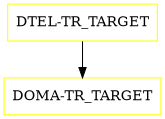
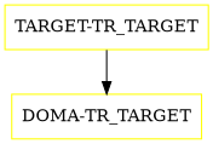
  digraph {
    node [color=yellow shape=box]
-   "DTEL-TR_TARGET"
+   "DTEL-TR_TARGET" [label="TARGET-TR_TARGET"]
    "DOMA-TR_TARGET"
    "DTEL-TR_TARGET" -> "DOMA-TR_TARGET"
  }
